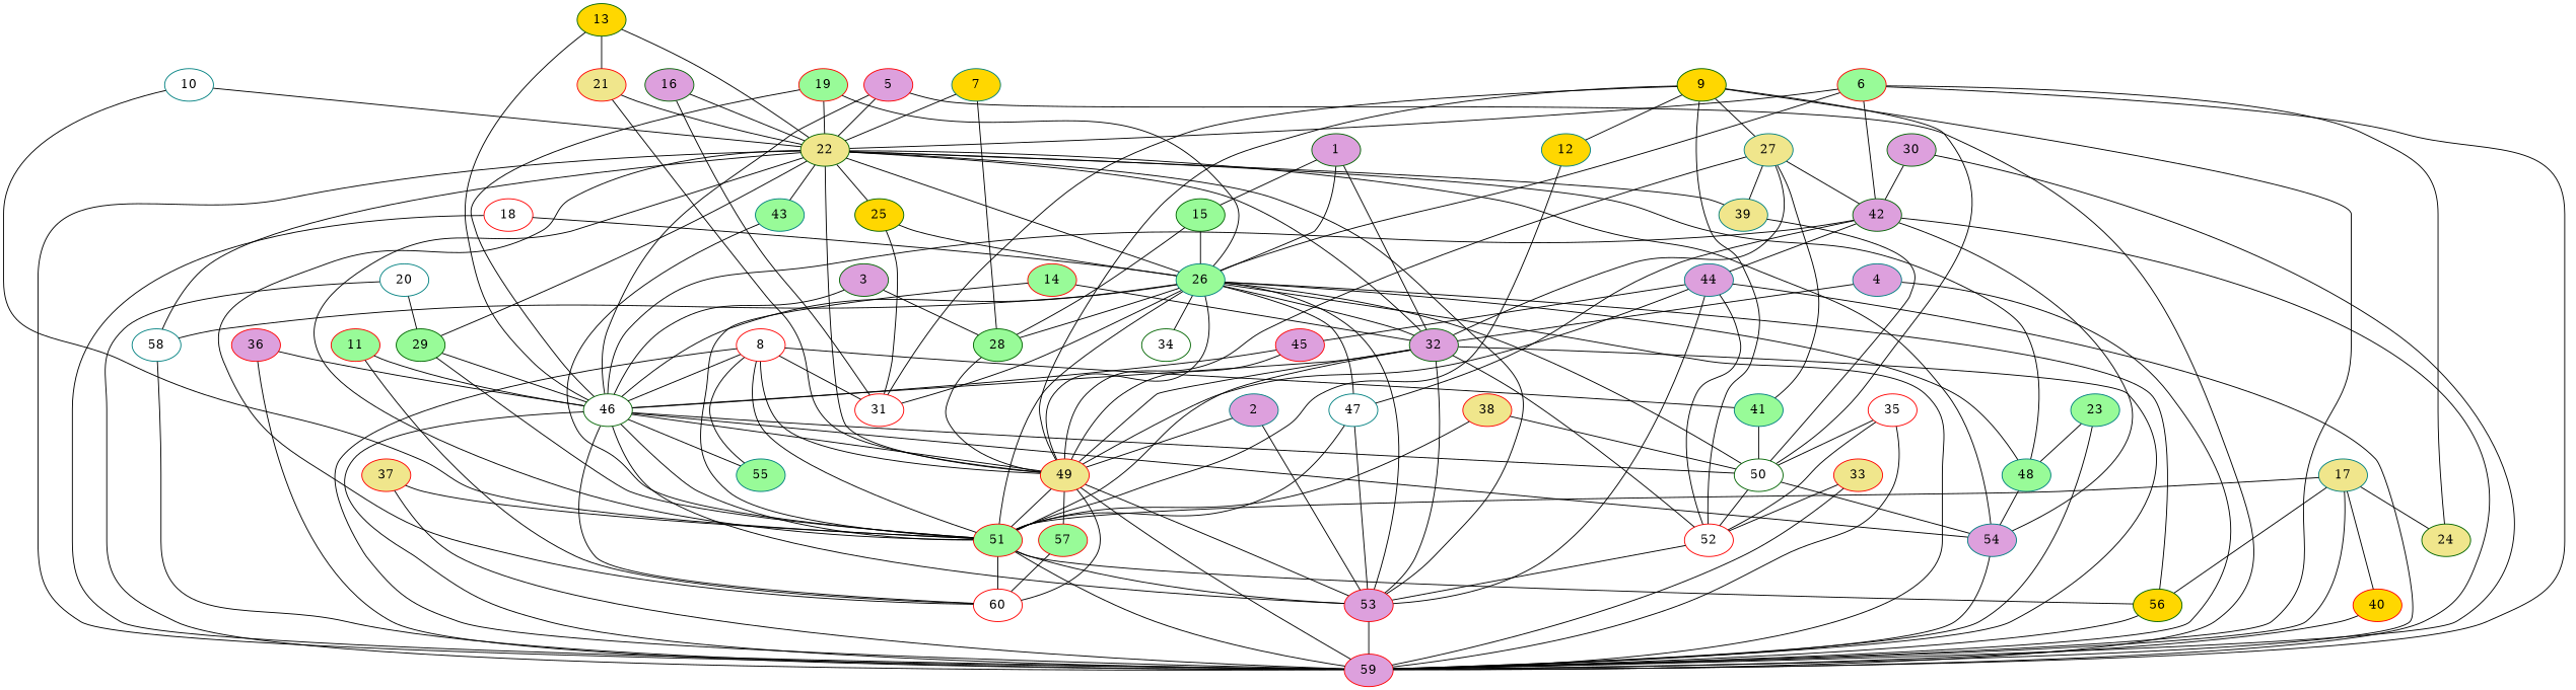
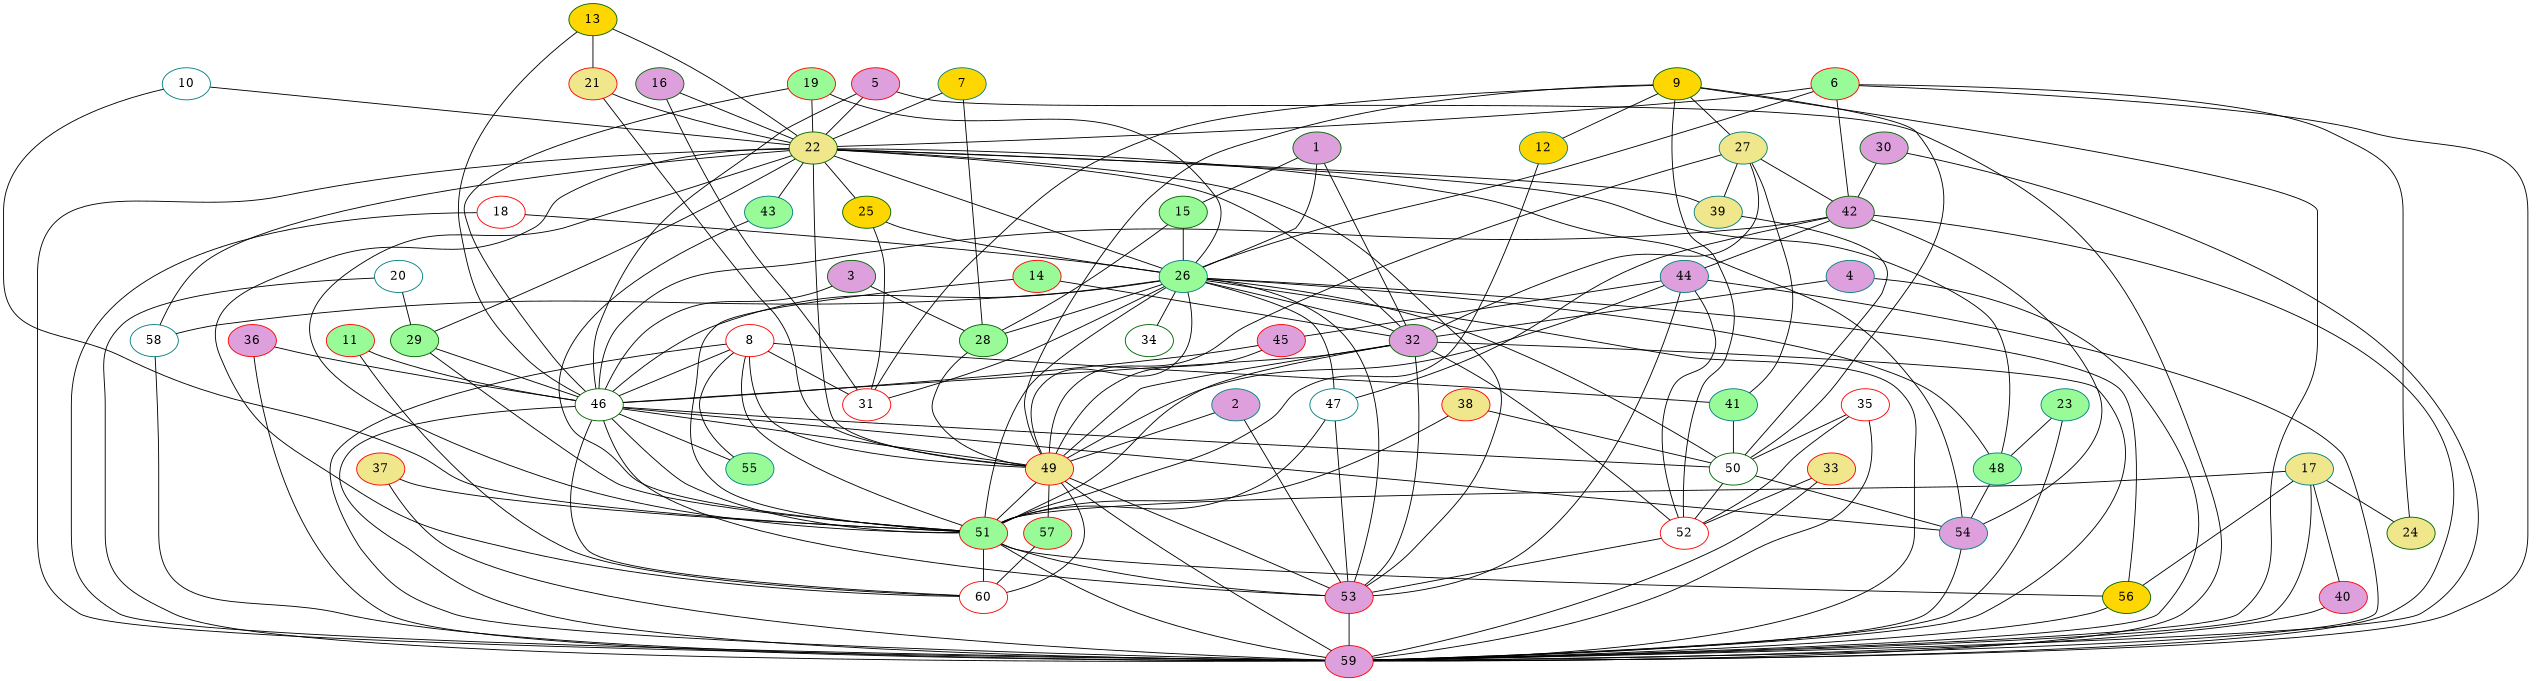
  graph {
    node [color=red fillcolor=plum style=filled]
    edge [weight=1.0]
    1 [color=darkgreen]
    15 [color=darkgreen fillcolor=palegreen]
    26 [color=teal fillcolor=palegreen]
    32 [color=darkgreen]
    28 [color=darkgreen fillcolor=palegreen]
    49 [fillcolor=khaki]
    53
    46 [color=darkgreen fillcolor=white]
    59
    31 [fillcolor=white]
    51 [fillcolor=palegreen]
    50 [color=darkgreen fillcolor=white]
    56 [color=darkgreen fillcolor=gold]
    48 [color=teal fillcolor=palegreen]
    58 [color=teal fillcolor=white]
    34 [color=darkgreen fillcolor=white]
    47 [color=teal fillcolor=white]
    52 [fillcolor=white]
    2 [color=teal]
    60 [fillcolor=white]
    57 [fillcolor=palegreen]
    3 [color=darkgreen]
    55 [color=teal fillcolor=palegreen]
    54 [color=teal]
    4 [color=teal]
    5
    22 [color=darkgreen fillcolor=khaki]
    29 [color=darkgreen fillcolor=palegreen]
    25 [color=darkgreen fillcolor=gold]
    39 [color=teal fillcolor=khaki]
    43 [color=teal fillcolor=palegreen]
    6 [fillcolor=palegreen]
    24 [color=darkgreen fillcolor=khaki]
    42 [color=darkgreen]
    44 [color=teal]
    7 [color=teal fillcolor=gold]
    8 [fillcolor=white]
    41 [color=teal fillcolor=palegreen]
    9 [color=darkgreen fillcolor=gold]
    12 [color=teal fillcolor=gold]
    27 [color=teal fillcolor=khaki]
    10 [color=teal fillcolor=white]
    11 [fillcolor=palegreen]
    13 [color=darkgreen fillcolor=gold]
    21 [fillcolor=khaki]
    14 [fillcolor=palegreen]
    16 [color=darkgreen]
    17 [color=teal fillcolor=khaki]
-   40 [fillcolor=gold]
+   40
    18 [fillcolor=white]
    19 [fillcolor=palegreen]
    20 [color=teal fillcolor=white]
    23 [color=teal fillcolor=palegreen]
    30 [color=darkgreen]
    33 [fillcolor=khaki]
    35 [fillcolor=white]
    36
    37 [fillcolor=khaki]
    38 [fillcolor=khaki]
    45
    1 -- 15
    1 -- 26
    1 -- 32
    15 -- 26
    15 -- 28
    26 -- 32
    26 -- 28
    26 -- 49
    26 -- 53
    26 -- 46 [weight=2.0]
    26 -- 59 [weight=2.0]
    26 -- 31
    26 -- 51
    26 -- 50 [weight=2.0]
    26 -- 56 [weight=2.0]
    26 -- 48
    26 -- 58
    26 -- 34
    26 -- 47
    32 -- 49
    32 -- 53
    32 -- 46 [weight=2.0]
    32 -- 59 [weight=2.0]
    32 -- 51
    32 -- 52
    28 -- 49
    49 -- 53
    49 -- 59 [weight=3.0]
    49 -- 51
    49 -- 60
    49 -- 57
    53 -- 59 [weight=3.0]
    46 -- 49 [weight=2.0]
    46 -- 53 [weight=3.0]
    46 -- 59 [weight=4.0]
    46 -- 51 [weight=2.0]
    46 -- 50
    46 -- 60
    46 -- 55
    46 -- 54
    51 -- 53 [weight=2.0]
    51 -- 59 [weight=3.0]
    51 -- 56
    51 -- 60 [weight=2.0]
    50 -- 52
    50 -- 54
    56 -- 59 [weight=2.0]
    48 -- 54 [weight=2.0]
    58 -- 59
    47 -- 53
    47 -- 51
    52 -- 53
    2 -- 49
    2 -- 53
    57 -- 60
    3 -- 28
    3 -- 46
    54 -- 59
    4 -- 32
    4 -- 59
    5 -- 46
    5 -- 59
    5 -- 22
    22 -- 26 [weight=2.0]
    22 -- 32 [weight=2.0]
    22 -- 49
    22 -- 53
    22 -- 59 [weight=3.0]
    22 -- 51
    22 -- 48
    22 -- 58
    22 -- 60
    22 -- 54
    22 -- 29
    22 -- 25
    22 -- 39
    22 -- 43
    29 -- 46
    29 -- 51
    25 -- 26
    25 -- 31
    39 -- 50
    43 -- 51
    6 -- 26
    6 -- 59
    6 -- 22
    6 -- 24
    6 -- 42
    42 -- 46
    42 -- 59 [weight=2.0]
    42 -- 47
    42 -- 54
    42 -- 44
    44 -- 49
    44 -- 53
    44 -- 59
    44 -- 52
    44 -- 45
    7 -- 28
    7 -- 22
    8 -- 49
    8 -- 46
    8 -- 59
    8 -- 31
    8 -- 51
    8 -- 55
    8 -- 41
    41 -- 50
    9 -- 49
    9 -- 59 [weight=2.0]
    9 -- 31
    9 -- 50
    9 -- 52
    9 -- 12
    9 -- 27
    12 -- 51
    27 -- 32
    27 -- 49
    27 -- 39
    27 -- 42
    27 -- 41
    10 -- 51
    10 -- 22
    11 -- 46
    11 -- 60
    13 -- 46
    13 -- 22
    13 -- 21
    21 -- 49
    21 -- 22
    14 -- 32
    14 -- 51
    16 -- 31
    16 -- 22
    17 -- 59
    17 -- 51
    17 -- 56
    17 -- 24
    17 -- 40
    40 -- 59
    18 -- 26
    18 -- 59
    19 -- 26
    19 -- 46
    19 -- 22
    20 -- 59
    20 -- 29
    23 -- 59
    23 -- 48
    30 -- 59
    30 -- 42
    33 -- 59
    33 -- 52
    35 -- 59
    35 -- 50
    35 -- 52
    36 -- 46
    36 -- 59
    37 -- 59
    37 -- 51
    38 -- 51
    38 -- 50
    45 -- 49
    45 -- 46 [weight=2.0]
  }
